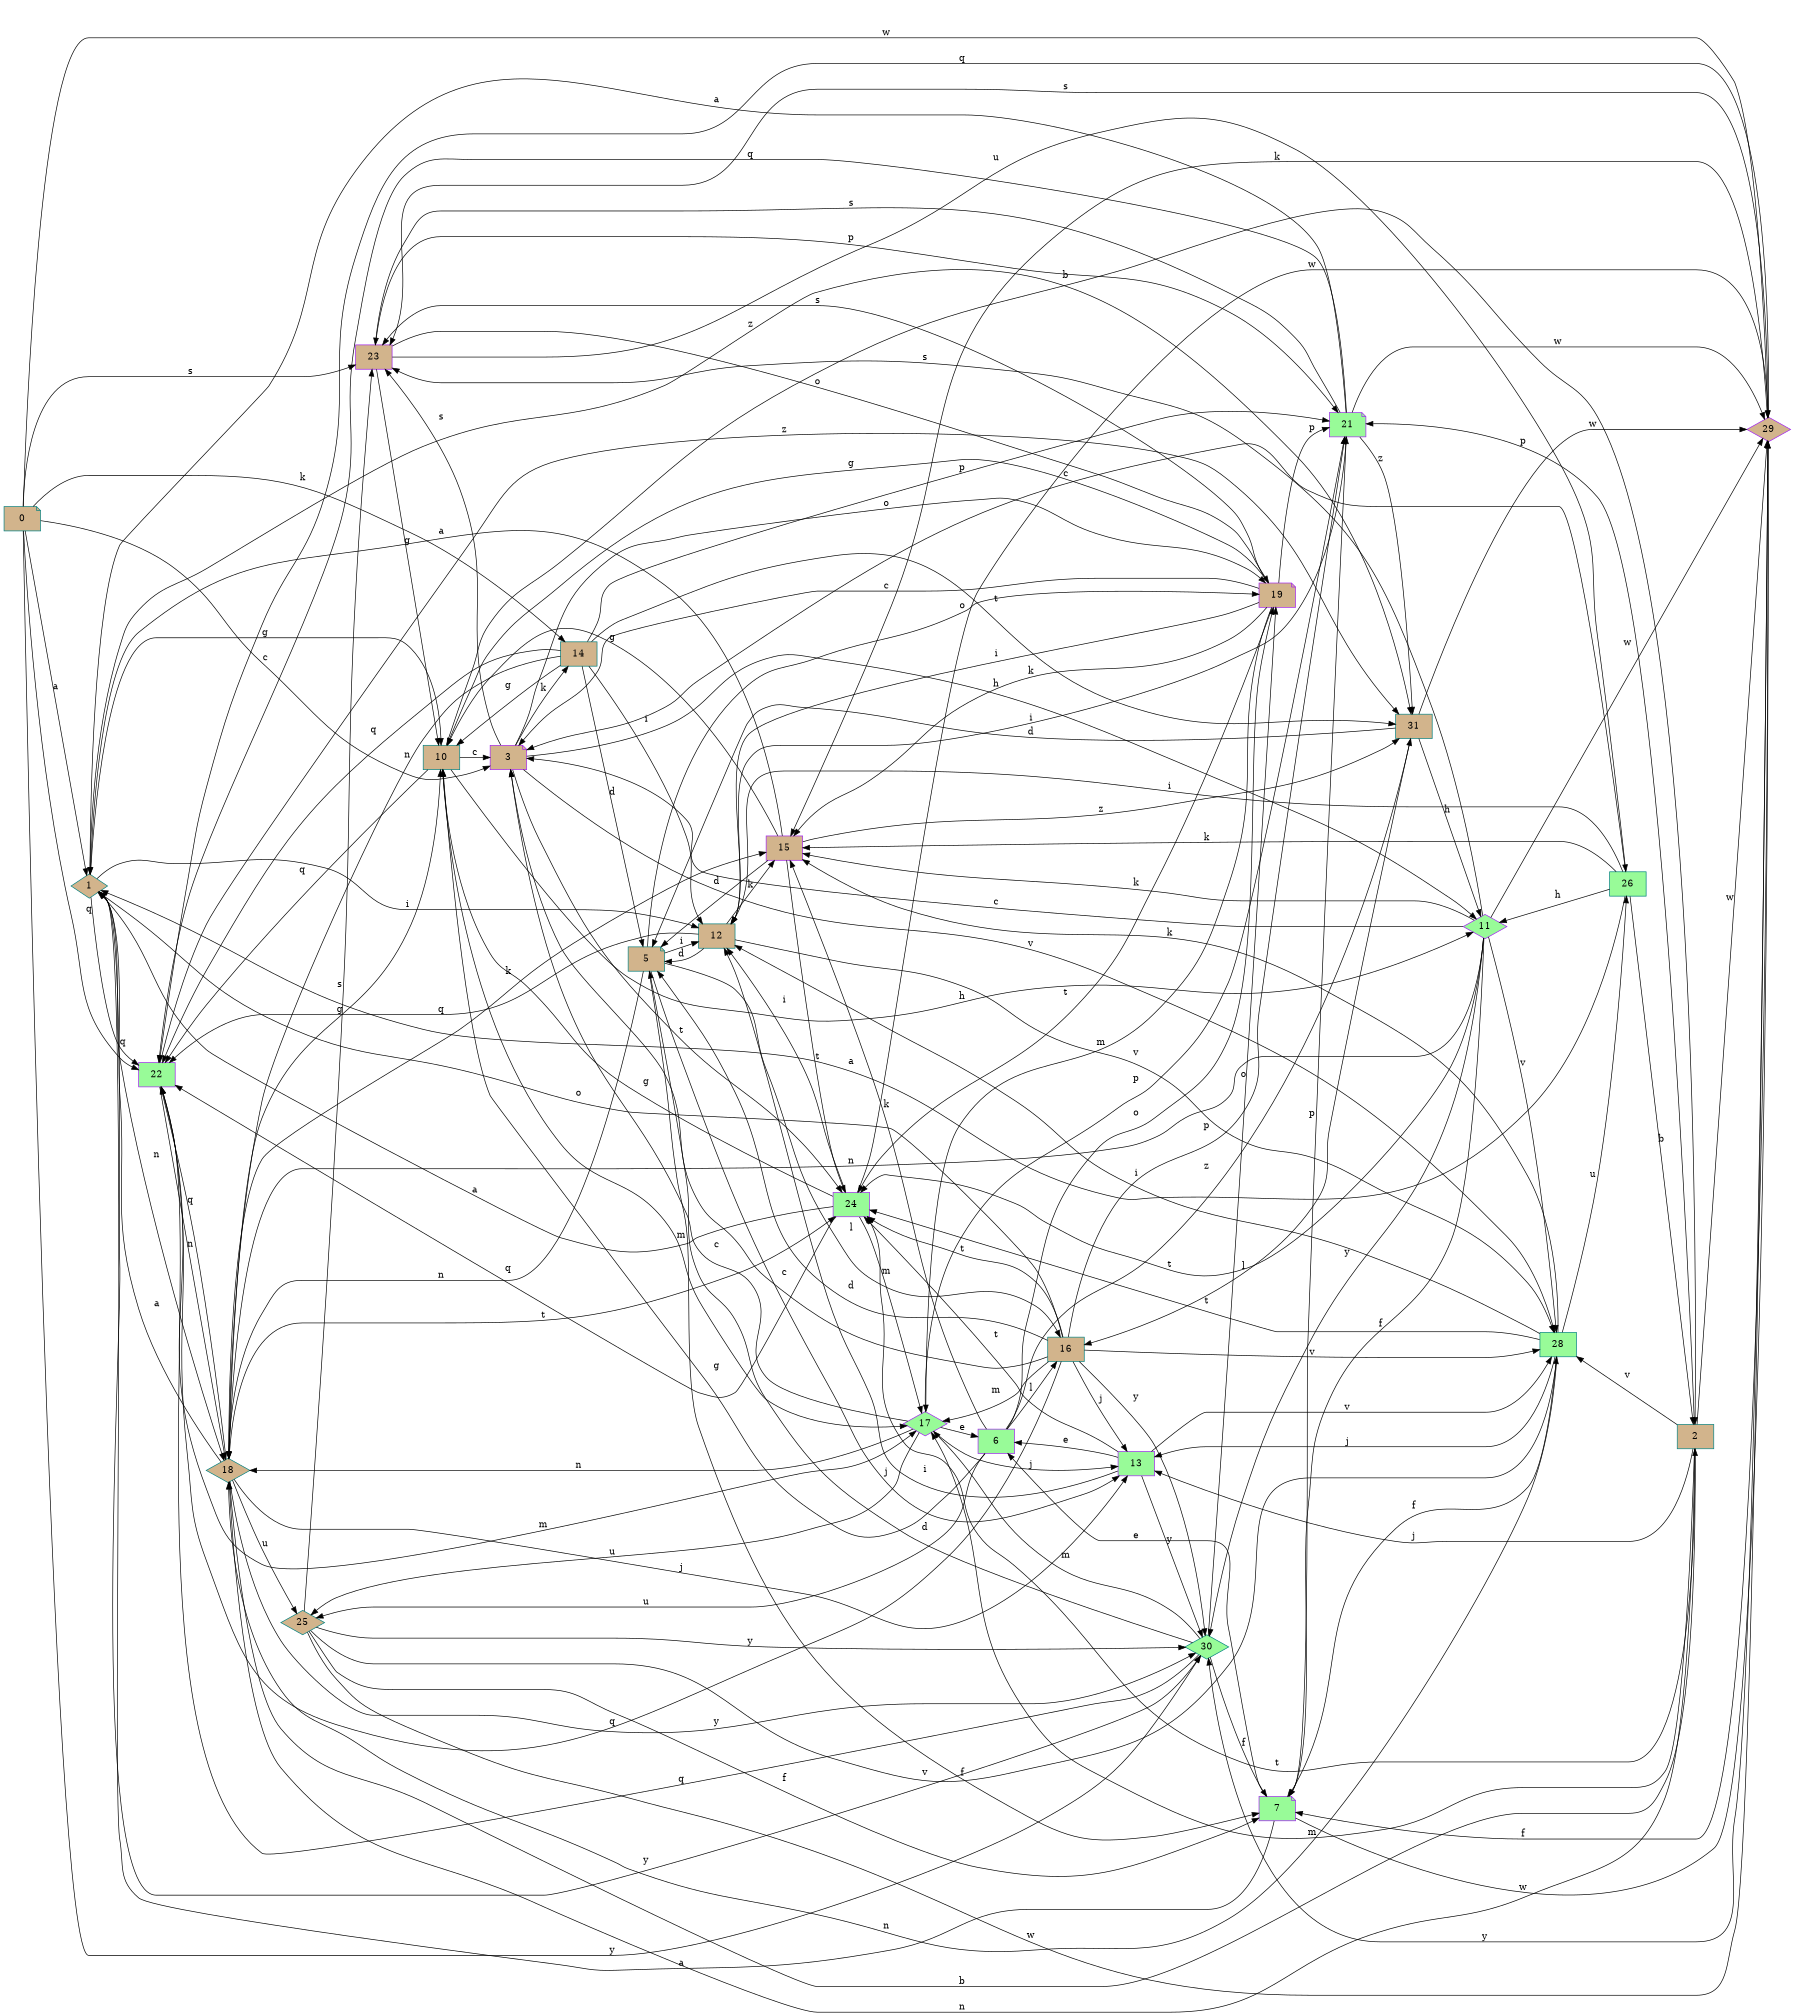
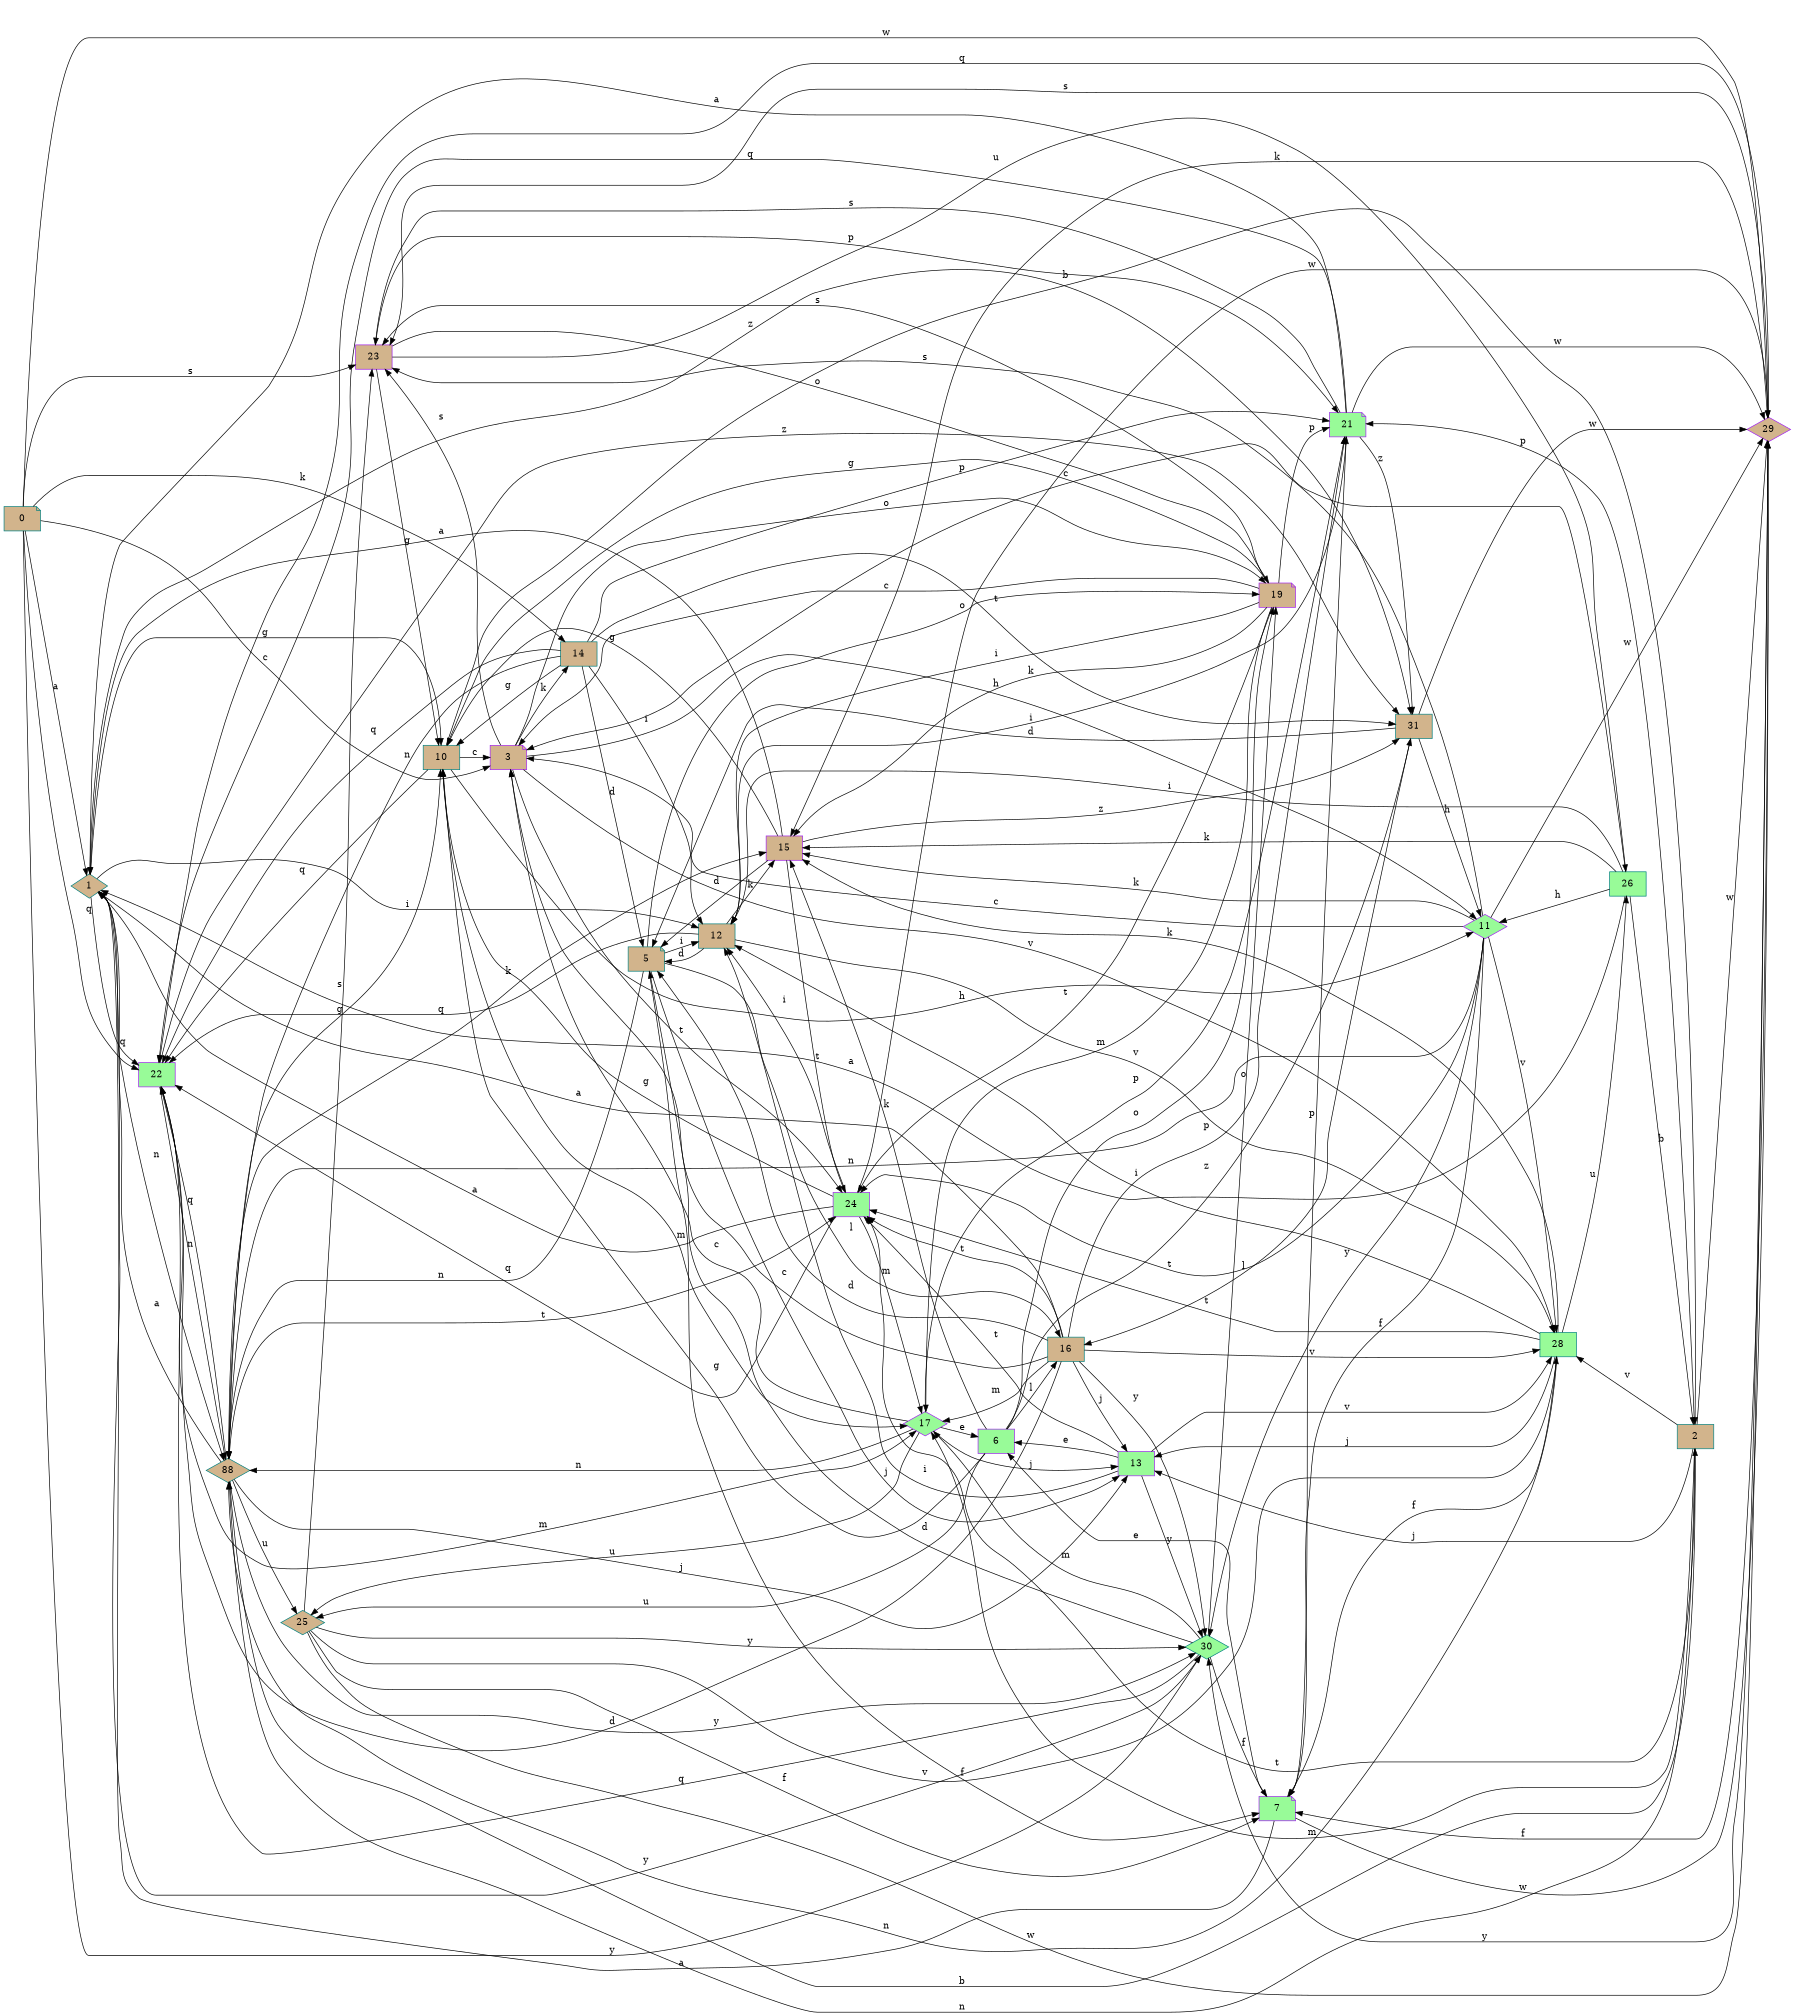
  strict digraph {
    rankdir=LR
    node [color=teal fillcolor=tan shape=box style=filled]
    0 [shape=note]
    1 [shape=diamond]
    3 [color=purple shape=note]
    14
    22 [color=purple fillcolor=palegreen]
    23 [color=purple]
    29 [color=purple shape=diamond]
    30 [fillcolor=palegreen shape=diamond]
    10
    12
-   18 [shape=diamond]
+   18 [shape=diamond label=88]
    31
    24 [color=purple fillcolor=palegreen]
    28 [fillcolor=palegreen]
    11 [color=purple fillcolor=palegreen shape=diamond]
    19 [color=purple shape=note]
    21 [color=purple fillcolor=palegreen shape=note]
    5 [shape=note]
    17 [color=purple fillcolor=palegreen shape=diamond]
    26 [fillcolor=palegreen]
    7 [color=purple fillcolor=palegreen shape=note]
    15 [color=purple]
    2
    13 [color=purple fillcolor=palegreen]
    25 [shape=diamond]
    16
    6 [color=purple fillcolor=palegreen]
    0 -> 1 [label=a]
    0 -> 3 [label=c]
    0 -> 14 [label=k]
    0 -> 22 [label=q]
    0 -> 23 [label=s]
    0 -> 29 [label=w]
    0 -> 30 [label=y]
    1 -> 22 [label=q]
    1 -> 30 [label=y]
    1 -> 10 [label=g]
    1 -> 12 [label=i]
    1 -> 18 [label=n]
    1 -> 31 [label=z]
    3 -> 14 [label=k]
    3 -> 23 [label=s]
    3 -> 24 [label=t]
    3 -> 28 [label=v]
    3 -> 11 [label=h]
    3 -> 19 [label=o]
    14 -> 22 [label=q]
    14 -> 10 [label=g]
    14 -> 12 [label=i]
    14 -> 18 [label=n]
    14 -> 31 [label=t]
    14 -> 21 [label=p]
    14 -> 5 [label=d]
    22 -> 18 [label=n]
    22 -> 31 [label=z]
    22 -> 17 [label=m]
    23 -> 10 [label=g]
    23 -> 19 [label=o]
    23 -> 21 [label=p]
    23 -> 26 [label=u]
    29 -> 22 [label=q]
    29 -> 23 [label=s]
    29 -> 30 [label=y]
    29 -> 7 [label=f]
    29 -> 15 [label=k]
    30 -> 22 [label=q]
    30 -> 19 [label=o]
    30 -> 5 [label=d]
    30 -> 17 [label=m]
    30 -> 7 [label=f]
    10 -> 3 [label=c]
    10 -> 22 [label=q]
    10 -> 11 [label=h]
    10 -> 17 [label=m]
    10 -> 2 [label=b]
    12 -> 22 [label=q]
    12 -> 28 [label=v]
    12 -> 5 [label=d]
    12 -> 15 [label=k]
    18 -> 1 [label=a]
    18 -> 22 [label=q]
    18 -> 30 [label=y]
    18 -> 10 [label=g]
    18 -> 24 [label=t]
    18 -> 15 [label=k]
    18 -> 2 [label=b]
    18 -> 13 [label=j]
    18 -> 25 [label=u]
    31 -> 29 [label=w]
    31 -> 11 [label=h]
    31 -> 5 [label=d]
    31 -> 16 [label=l]
    24 -> 1 [label=a]
    24 -> 22 [label=q]
    24 -> 29 [label=w]
    24 -> 10 [label=g]
    24 -> 12 [label=i]
    24 -> 17 [label=m]
    28 -> 12 [label=i]
    28 -> 18 [label=n]
    28 -> 24 [label=t]
    28 -> 26 [label=u]
    28 -> 7 [label=f]
    28 -> 15 [label=k]
    28 -> 13 [label=j]
    11 -> 3 [label=c]
    11 -> 23 [label=s]
    11 -> 29 [label=w]
    11 -> 30 [label=y]
    11 -> 18 [label=n]
    11 -> 24 [label=t]
    11 -> 28 [label=v]
    11 -> 7 [label=f]
    11 -> 15 [label=k]
    19 -> 3 [label=c]
    19 -> 23 [label=s]
    19 -> 10 [label=g]
    19 -> 12 [label=i]
    19 -> 24 [label=t]
    19 -> 21 [label=p]
    19 -> 17 [label=m]
    19 -> 15 [label=k]
    21 -> 1 [label=a]
    21 -> 22 [label=q]
    21 -> 23 [label=s]
    21 -> 29 [label=w]
    21 -> 12 [label=i]
    21 -> 31 [label=z]
    5 -> 12 [label=i]
    5 -> 18 [label=n]
    5 -> 19 [label=o]
    5 -> 7 [label=f]
    5 -> 13 [label=j]
    5 -> 16 [label=l]
    17 -> 3 [label=c]
    17 -> 18 [label=n]
    17 -> 21 [label=p]
    17 -> 13 [label=j]
    17 -> 25 [label=u]
    17 -> 6 [label=e]
    26 -> 1 [label=a]
    26 -> 3 [label=c]
    26 -> 12 [label=i]
    26 -> 11 [label=h]
    26 -> 15 [label=k]
    26 -> 2 [label=b]
    7 -> 1 [label=a]
    7 -> 29 [label=w]
    7 -> 21 [label=p]
    7 -> 6 [label=e]
    15 -> 1 [label=a]
    15 -> 10 [label=g]
    15 -> 31 [label=z]
    15 -> 24 [label=t]
    15 -> 5 [label=d]
    2 -> 29 [label=w]
    2 -> 18 [label=n]
    2 -> 24 [label=t]
    2 -> 28 [label=v]
    2 -> 21 [label=p]
    2 -> 17 [label=m]
    2 -> 13 [label=j]
    13 -> 30 [label=y]
    13 -> 12 [label=i]
    13 -> 24 [label=t]
    13 -> 28 [label=v]
    13 -> 6 [label=e]
    25 -> 23 [label=s]
    25 -> 29 [label=w]
    25 -> 30 [label=y]
    25 -> 28 [label=v]
    25 -> 7 [label=f]
-   16 -> 1 [label=o]
+   16 -> 1 [label=a]
    16 -> 3 [label=c]
-   16 -> 22 [label=q]
+   16 -> 22 [label=d]
    16 -> 30 [label=y]
    16 -> 24 [label=t]
    16 -> 28 [label=v]
    16 -> 21 [label=p]
    16 -> 5 [label=d]
    16 -> 17 [label=m]
    16 -> 13 [label=j]
    6 -> 10 [label=g]
    6 -> 31 [label=z]
    6 -> 19 [label=o]
    6 -> 15 [label=k]
    6 -> 25 [label=u]
    6 -> 16 [label=l]
  }
